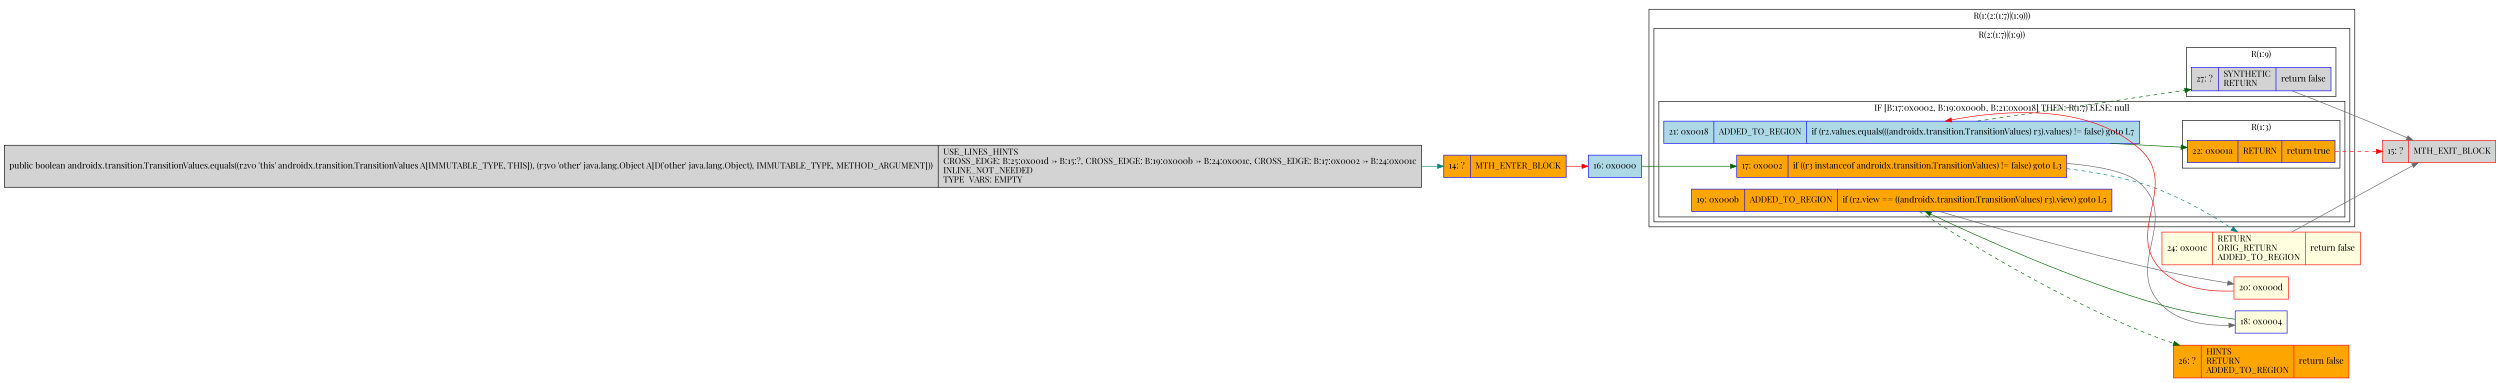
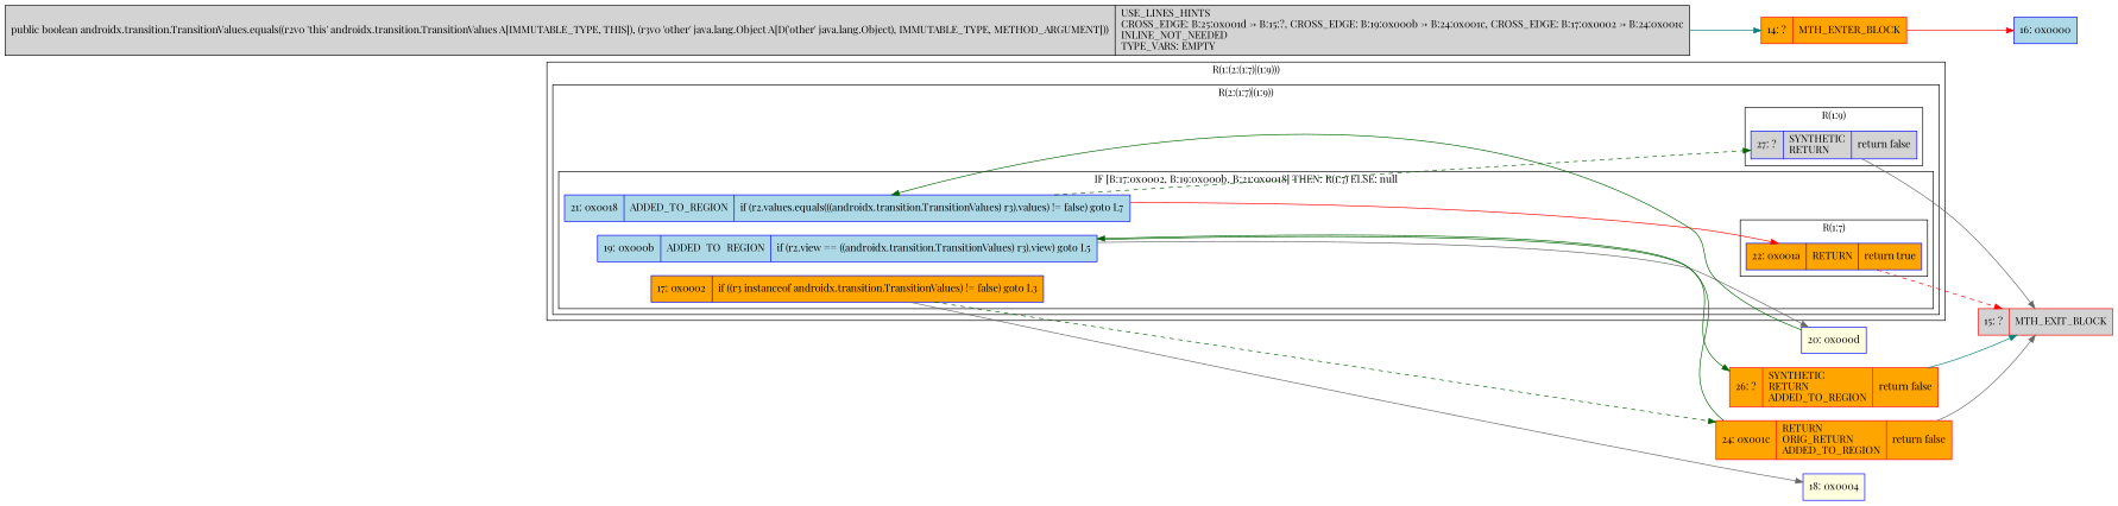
  digraph {
    fontname="Playfair Display"
    rankdir=LR
    node [color=blue fillcolor=orange fontname="Playfair Display" shape=record style=filled]
    edge [color=darkgreen fontname="Playfair Display"]
    n1 [label="{22\:\ 0x001a|RETURN\l|return true\l}"]
    n2 [label="{17\:\ 0x0002|if ((r3 instanceof androidx.transition.TransitionValues) != false) goto L3\l}"]
-   n3 [label="{19\:\ 0x000b|ADDED_TO_REGION\l|if (r2.view == ((androidx.transition.TransitionValues) r3).view) goto L5\l}"]
+   n3 [fillcolor=lightblue label="{19\:\ 0x000b|ADDED_TO_REGION\l|if (r2.view == ((androidx.transition.TransitionValues) r3).view) goto L5\l}"]
    n4 [fillcolor=lightblue label="{21\:\ 0x0018|ADDED_TO_REGION\l|if (r2.values.equals(((androidx.transition.TransitionValues) r3).values) != false) goto L7\l}"]
    n5 [fillcolor=lightgrey label="{27\:\ ?|SYNTHETIC\lRETURN\l|return false\l}"]
    n6 [color=red fillcolor=lightgrey label="{15\:\ ?|MTH_EXIT_BLOCK\l}"]
    n7 [fillcolor=lightyellow label="{18\:\ 0x0004}"]
-   n8 [color=red fillcolor=lightyellow label="{24\:\ 0x001c|RETURN\lORIG_RETURN\lADDED_TO_REGION\l|return false\l}"]
-   n9 [color=red fillcolor=lightyellow label="{20\:\ 0x000d}"]
-   n10 [color=red label="{26\:\ ?|HINTS\lRETURN\lADDED_TO_REGION\l|return false\l}"]
-   n11 [label="{14\:\ ?|MTH_ENTER_BLOCK\l}"]
+   n8 [color=red label="{24\:\ 0x001c|RETURN\lORIG_RETURN\lADDED_TO_REGION\l|return false\l}"]
+   n9 [fillcolor=lightyellow label="{20\:\ 0x000d}"]
+   n10 [color=red label="{26\:\ ?|SYNTHETIC\lRETURN\lADDED_TO_REGION\l|return false\l}"]
+   n11 [color=red label="{14\:\ ?|MTH_ENTER_BLOCK\l}"]
    n12 [fillcolor=lightblue label="{16\:\ 0x0000}"]
    n13 [fillcolor=lightgrey label="{public boolean androidx.transition.TransitionValues.equals((r2v0 'this' androidx.transition.TransitionValues A[IMMUTABLE_TYPE, THIS]), (r3v0 'other' java.lang.Object A[D('other' java.lang.Object), IMMUTABLE_TYPE, METHOD_ARGUMENT]))  | USE_LINES_HINTS\lCROSS_EDGE: B:25:0x001d \-\> B:15:?, CROSS_EDGE: B:19:0x000b \-\> B:24:0x001c, CROSS_EDGE: B:17:0x0002 \-\> B:24:0x001c\lINLINE_NOT_NEEDED\lTYPE_VARS: EMPTY\l}" color=""]
    subgraph cluster_1 {
      label="R(1:(2:(1:7)|(1:9)))"
      subgraph cluster_2 {
        label="R(2:(1:7)|(1:9))"
        subgraph cluster_3 {
          label="IF [B:17:0x0002, B:19:0x000b, B:21:0x0018] THEN: R(1:7) ELSE: null"
          n2
          n3
          n4
          subgraph cluster_4 {
-           label="R(1:3)"
+           label="R(1:7)"
            n1
          }
        }
        subgraph cluster_5 {
          label="R(1:9)"
          n5
        }
      }
    }
    n1 -> n6 [color=red style=dashed]
    n2 -> n7 [color=gray40]
-   n2 -> n8 [color=teal style=dashed]
+   n2 -> n8 [style=dashed]
    n3 -> n9 [color=gray40]
-   n3 -> n10 [style=dashed]
-   n4 -> n1
+   n3 -> n10 [style=solid]
+   n4 -> n1 [color=red]
    n4 -> n5 [style=dashed]
    n5 -> n6 [color=gray40]
-   n7 -> n3
+   n8 -> n3
    n8 -> n6 [color=gray40]
-   n9 -> n4 [color=red]
+   n9 -> n4
+   n10 -> n6 [color=teal]
    n11 -> n12 [color=red]
-   n12 -> n2
    n13 -> n11 [color=teal]
  }
